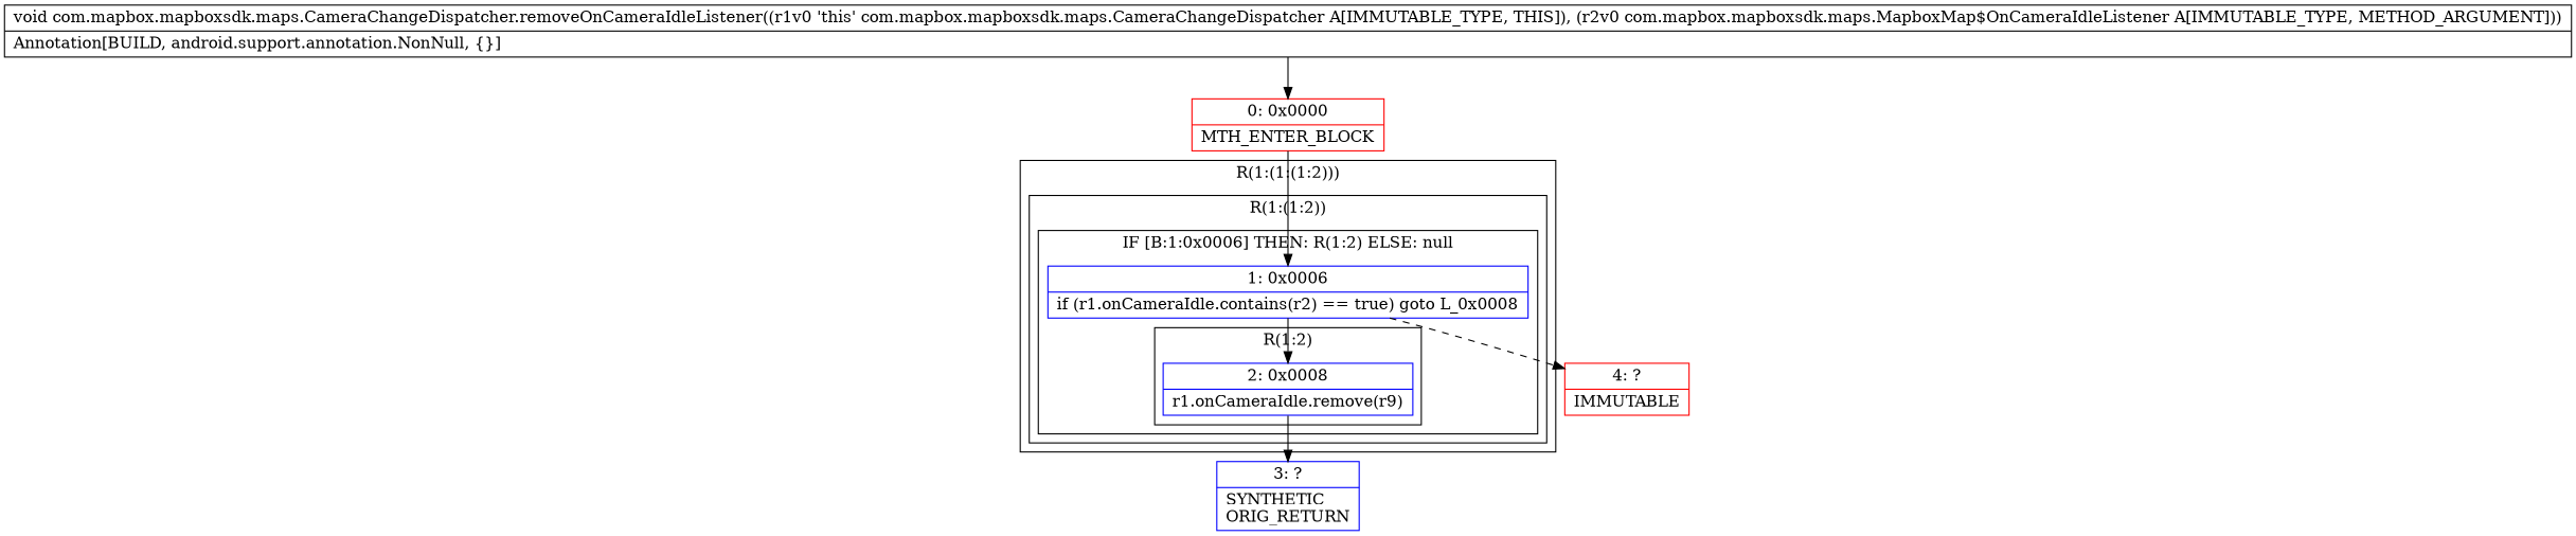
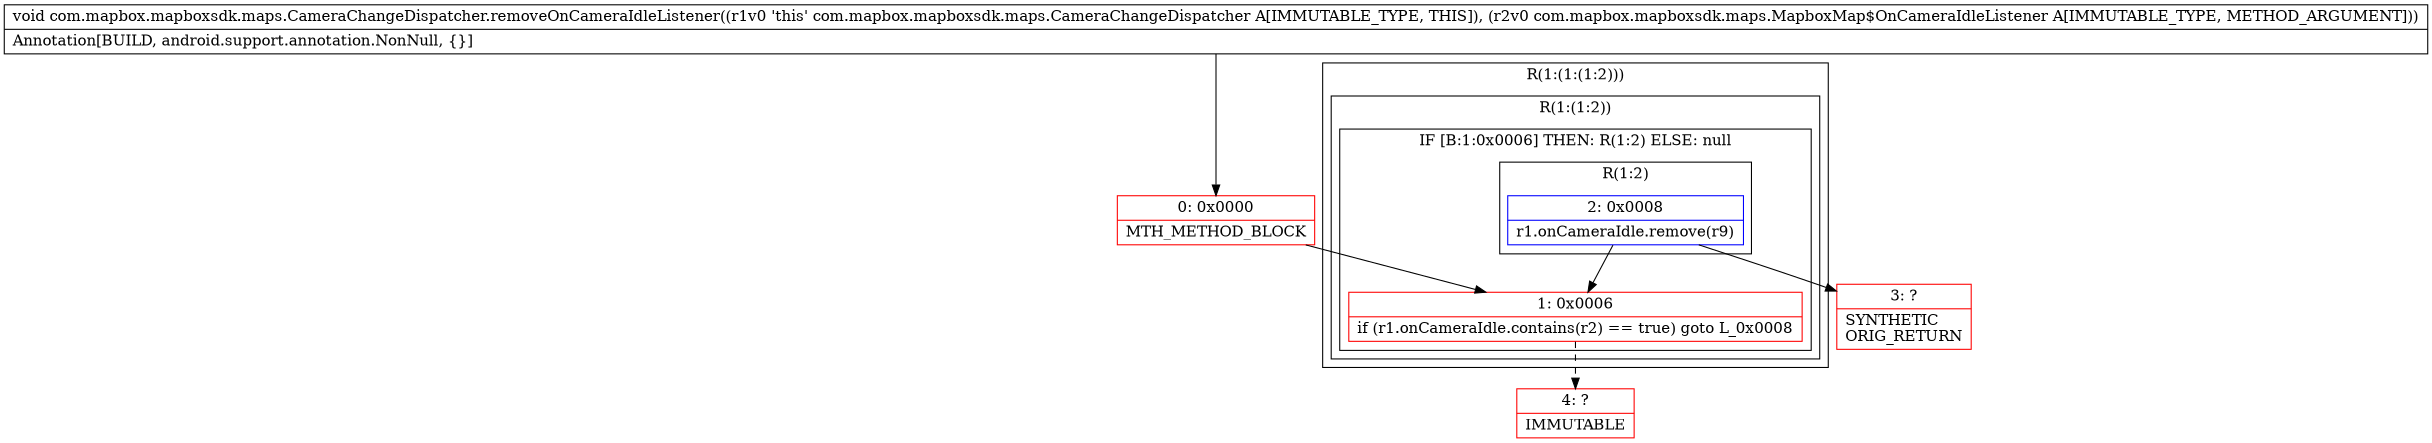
  digraph {
    node [color=red shape=record]
    n1 [color=blue label="{2\:\ 0x0008|r1.onCameraIdle.remove(r9)\l}"]
-   n2 [color=blue label="{1\:\ 0x0006|if (r1.onCameraIdle.contains(r2) == true) goto L_0x0008\l}"]
-   n3 [color=blue label="{3\:\ ?|SYNTHETIC\lORIG_RETURN\l}"]
+   n2 [label="{1\:\ 0x0006|if (r1.onCameraIdle.contains(r2) == true) goto L_0x0008\l}"]
+   n3 [label="{3\:\ ?|SYNTHETIC\lORIG_RETURN\l}"]
    n4 [label="{4\:\ ?|IMMUTABLE\l}"]
-   n5 [label="{0\:\ 0x0000|MTH_ENTER_BLOCK\l}"]
+   n5 [label="{0\:\ 0x0000|MTH_METHOD_BLOCK\l}"]
    n6 [label="{void com.mapbox.mapboxsdk.maps.CameraChangeDispatcher.removeOnCameraIdleListener((r1v0 'this' com.mapbox.mapboxsdk.maps.CameraChangeDispatcher A[IMMUTABLE_TYPE, THIS]), (r2v0 com.mapbox.mapboxsdk.maps.MapboxMap$OnCameraIdleListener A[IMMUTABLE_TYPE, METHOD_ARGUMENT]))  | Annotation[BUILD, android.support.annotation.NonNull, \{\}]\l}" color=""]
    subgraph cluster_1 {
      label="R(1:(1:(1:2)))"
      subgraph cluster_2 {
        label="R(1:(1:2))"
        subgraph cluster_3 {
          label="IF [B:1:0x0006] THEN: R(1:2) ELSE: null"
          n2
          subgraph cluster_4 {
            label="R(1:2)"
            n1
          }
        }
      }
    }
    n1 -> n3
-   n2 -> n1
+   n1 -> n2
    n2 -> n4 [style=dashed]
    n5 -> n2
    n6 -> n5
  }
